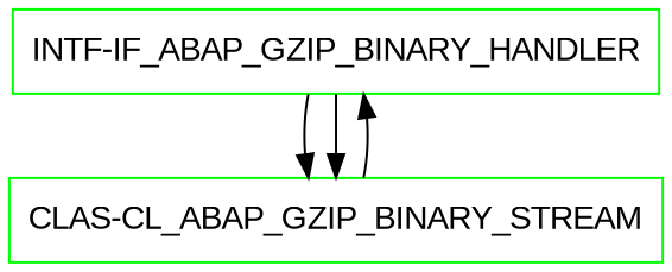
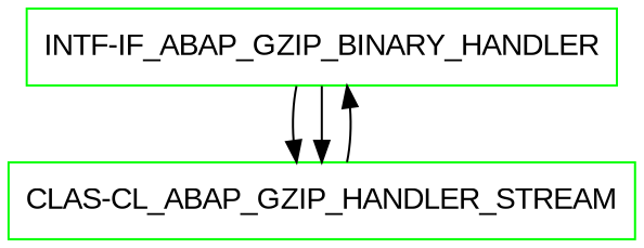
  digraph {
    fontname="Liberation Sans"
    node [color=green shape=box fontname="Liberation Sans"]
    edge [fontname="Liberation Sans"]
    "INTF-IF_ABAP_GZIP_BINARY_HANDLER"
-   "CLAS-CL_ABAP_GZIP_BINARY_STREAM"
+   "CLAS-CL_ABAP_GZIP_BINARY_STREAM" [label="CLAS-CL_ABAP_GZIP_HANDLER_STREAM"]
    "INTF-IF_ABAP_GZIP_BINARY_HANDLER" -> "CLAS-CL_ABAP_GZIP_BINARY_STREAM"
    "INTF-IF_ABAP_GZIP_BINARY_HANDLER" -> "CLAS-CL_ABAP_GZIP_BINARY_STREAM"
    "CLAS-CL_ABAP_GZIP_BINARY_STREAM" -> "INTF-IF_ABAP_GZIP_BINARY_HANDLER"
  }
